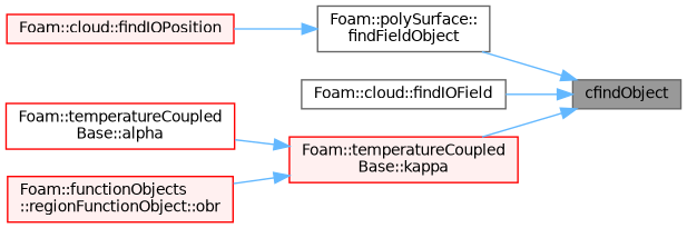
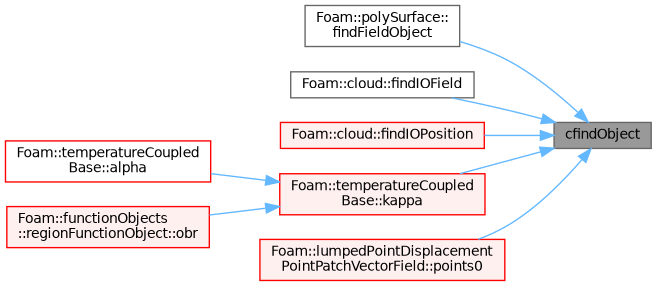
  digraph {
    rankdir=RL
    node [color=red fillcolor="#FFF0F0" fontname=Helvetica fontsize=10 shape=box style=filled]
    edge [color=steelblue1 dir=back fontname=Helvetica fontsize=10 labelfontname=Helvetica labelfontsize=10 style=solid]
    n1 [color=gray40 fillcolor=grey60 fontcolor=black height=0.2 label=cfindObject width=0.4]
    n2 [color=grey40 fillcolor=white height=0.2 label="Foam::polySurface::\lfindFieldObject" width=0.4]
    n3 [color=grey40 fillcolor=white height=0.2 label="Foam::cloud::findIOField" width=0.4]
    n4 [height=0.2 label="Foam::cloud::findIOPosition" width=0.4]
    n5 [height=0.2 label="Foam::temperatureCoupled\lBase::kappa" width=0.4]
+   n6 [height=0.2 label="Foam::lumpedPointDisplacement\lPointPatchVectorField::points0" width=0.4]
    n7 [fillcolor=white height=0.2 label="Foam::temperatureCoupled\lBase::alpha" width=0.4]
    n8 [height=0.2 label="Foam::functionObjects\l::regionFunctionObject::obr" width=0.4]
    n1 -> n2
    n1 -> n3
-   n2 -> n4
+   n1 -> n4
    n1 -> n5
+   n1 -> n6
    n5 -> n7
    n5 -> n8
  }
